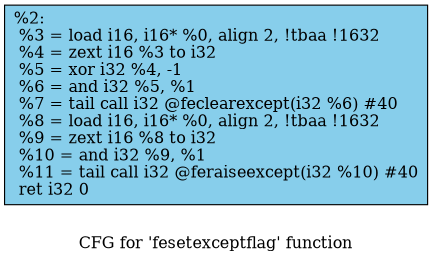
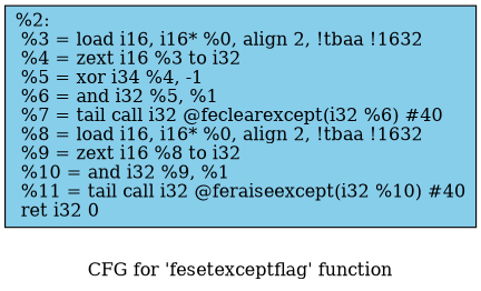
  digraph {
    label="CFG for 'fesetexceptflag' function"
-   n1 [label="{%2:\l  %3 = load i16, i16* %0, align 2, !tbaa !1632\l  %4 = zext i16 %3 to i32\l  %5 = xor i32 %4, -1\l  %6 = and i32 %5, %1\l  %7 = tail call i32 @feclearexcept(i32 %6) #40\l  %8 = load i16, i16* %0, align 2, !tbaa !1632\l  %9 = zext i16 %8 to i32\l  %10 = and i32 %9, %1\l  %11 = tail call i32 @feraiseexcept(i32 %10) #40\l  ret i32 0\l}" shape=record style=filled fillcolor=skyblue]
+   n1 [label="{%2:\l  %3 = load i16, i16* %0, align 2, !tbaa !1632\l  %4 = zext i16 %3 to i32\l  %5 = xor i34 %4, -1\l  %6 = and i32 %5, %1\l  %7 = tail call i32 @feclearexcept(i32 %6) #40\l  %8 = load i16, i16* %0, align 2, !tbaa !1632\l  %9 = zext i16 %8 to i32\l  %10 = and i32 %9, %1\l  %11 = tail call i32 @feraiseexcept(i32 %10) #40\l  ret i32 0\l}" shape=record style=filled fillcolor=skyblue]
  }
